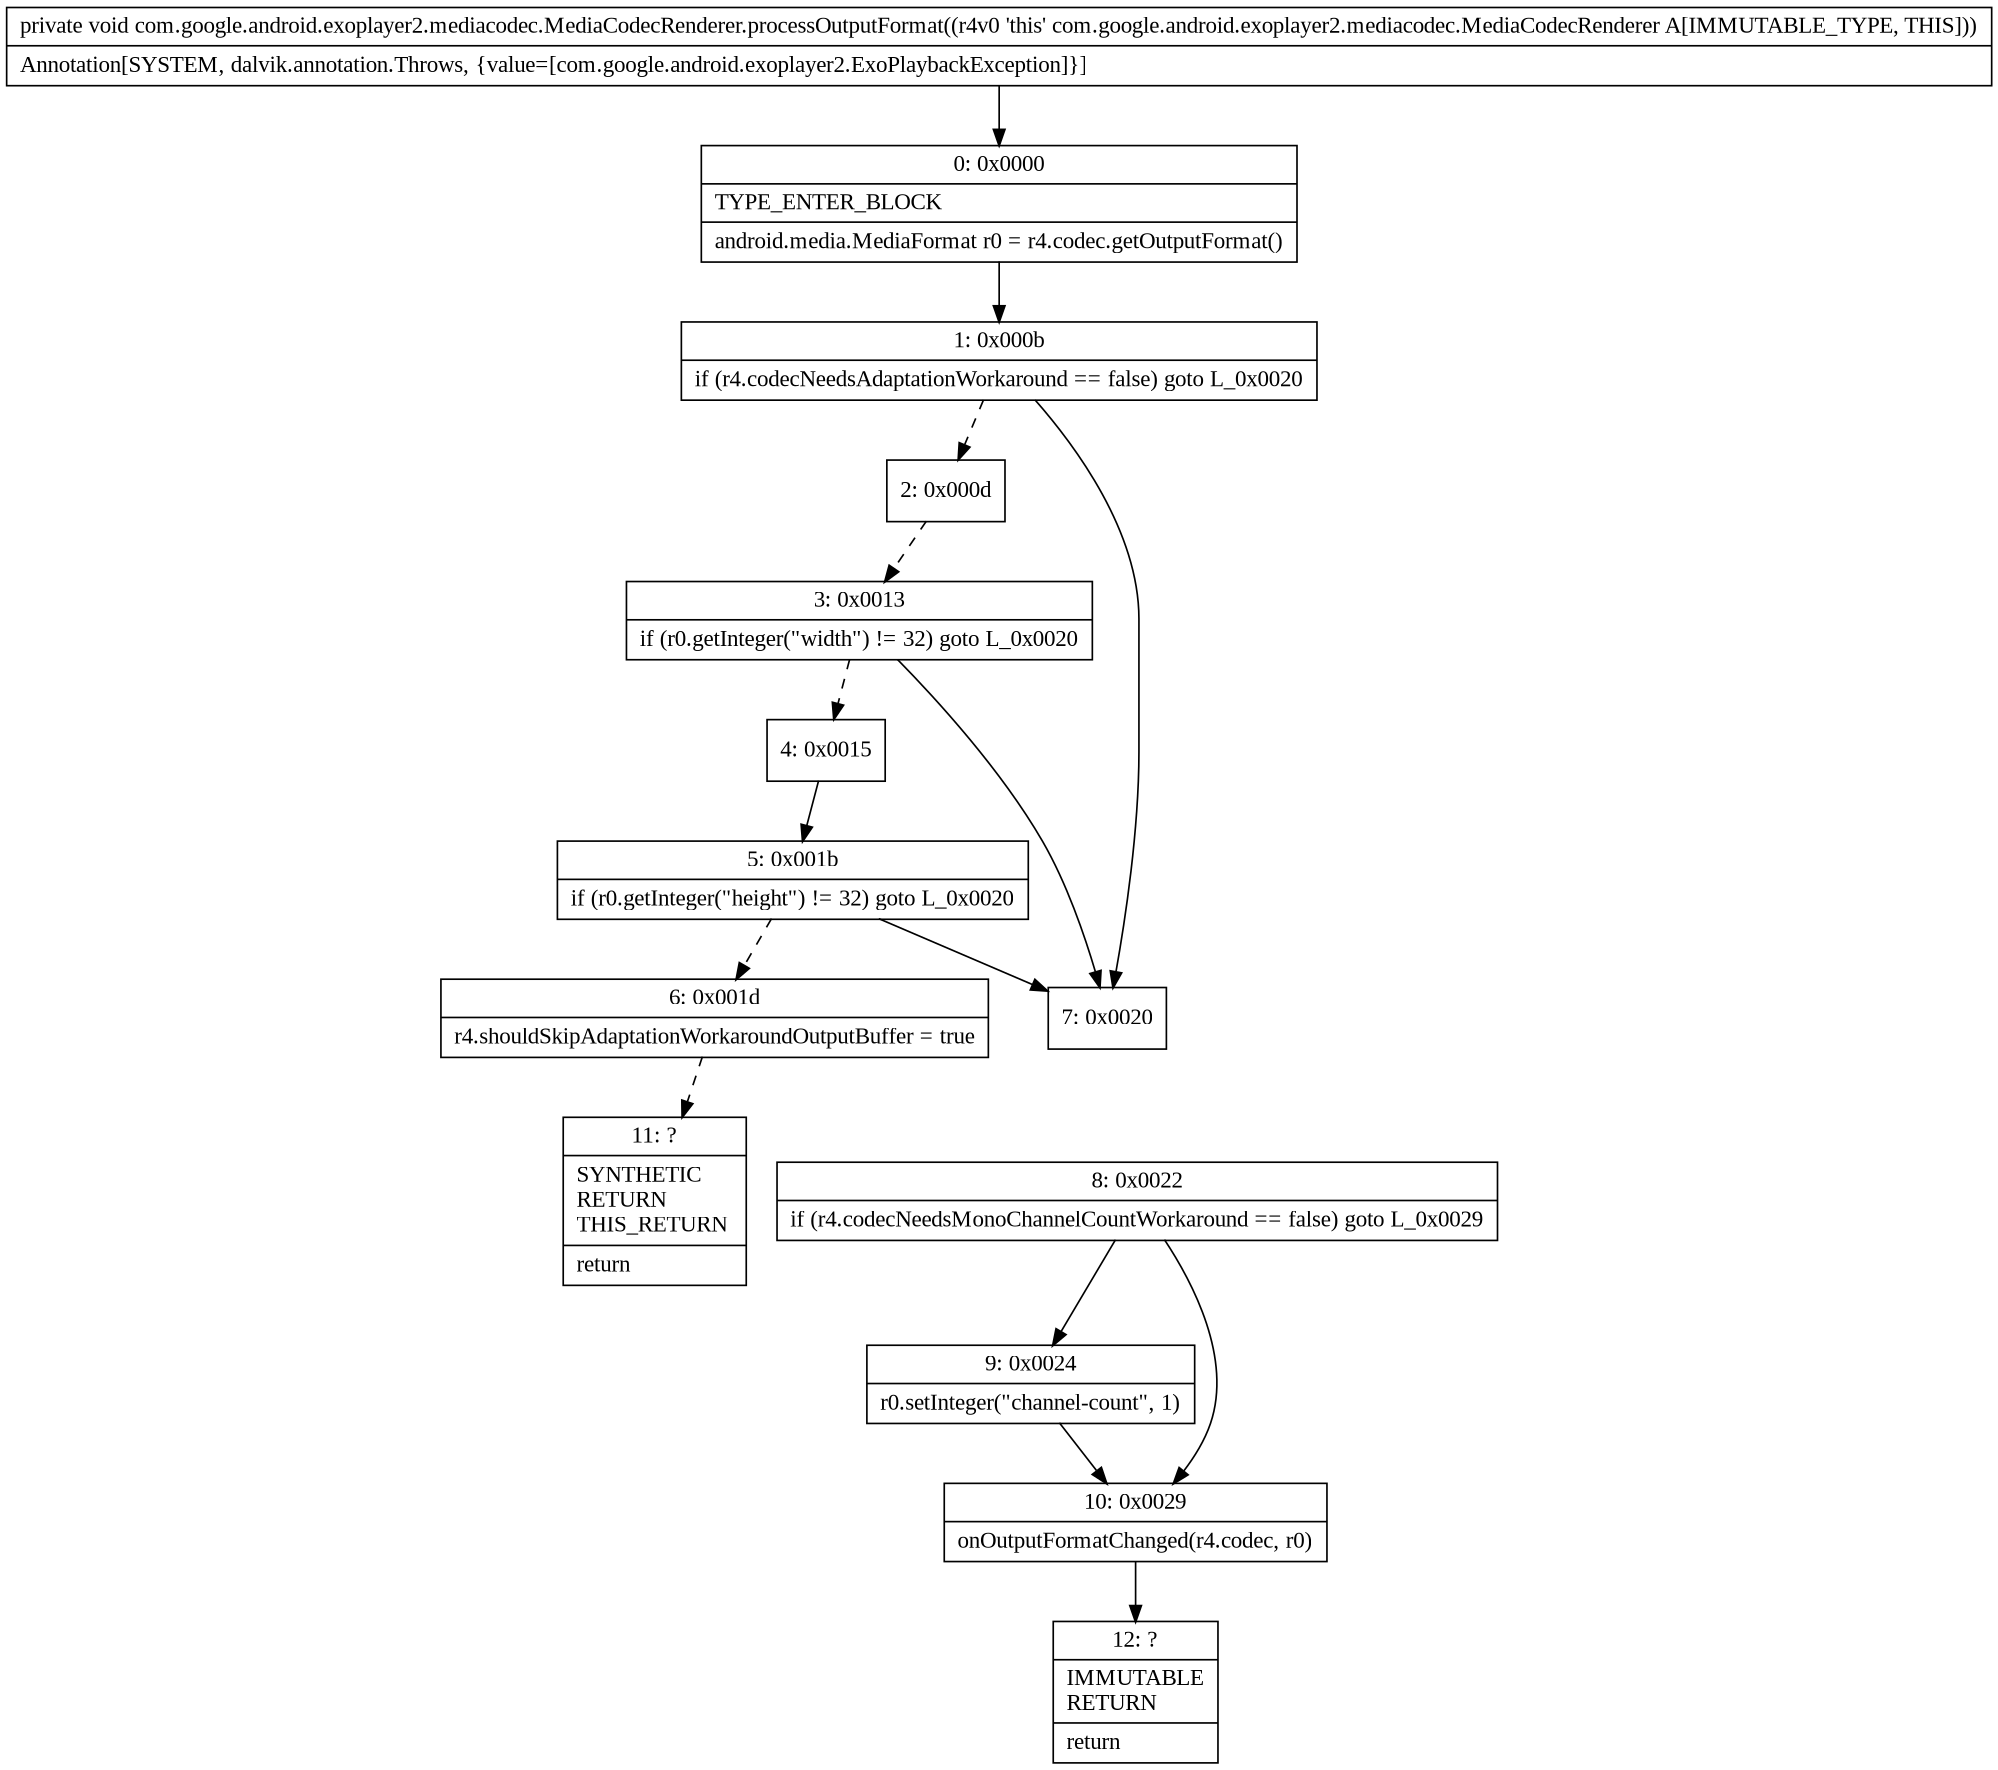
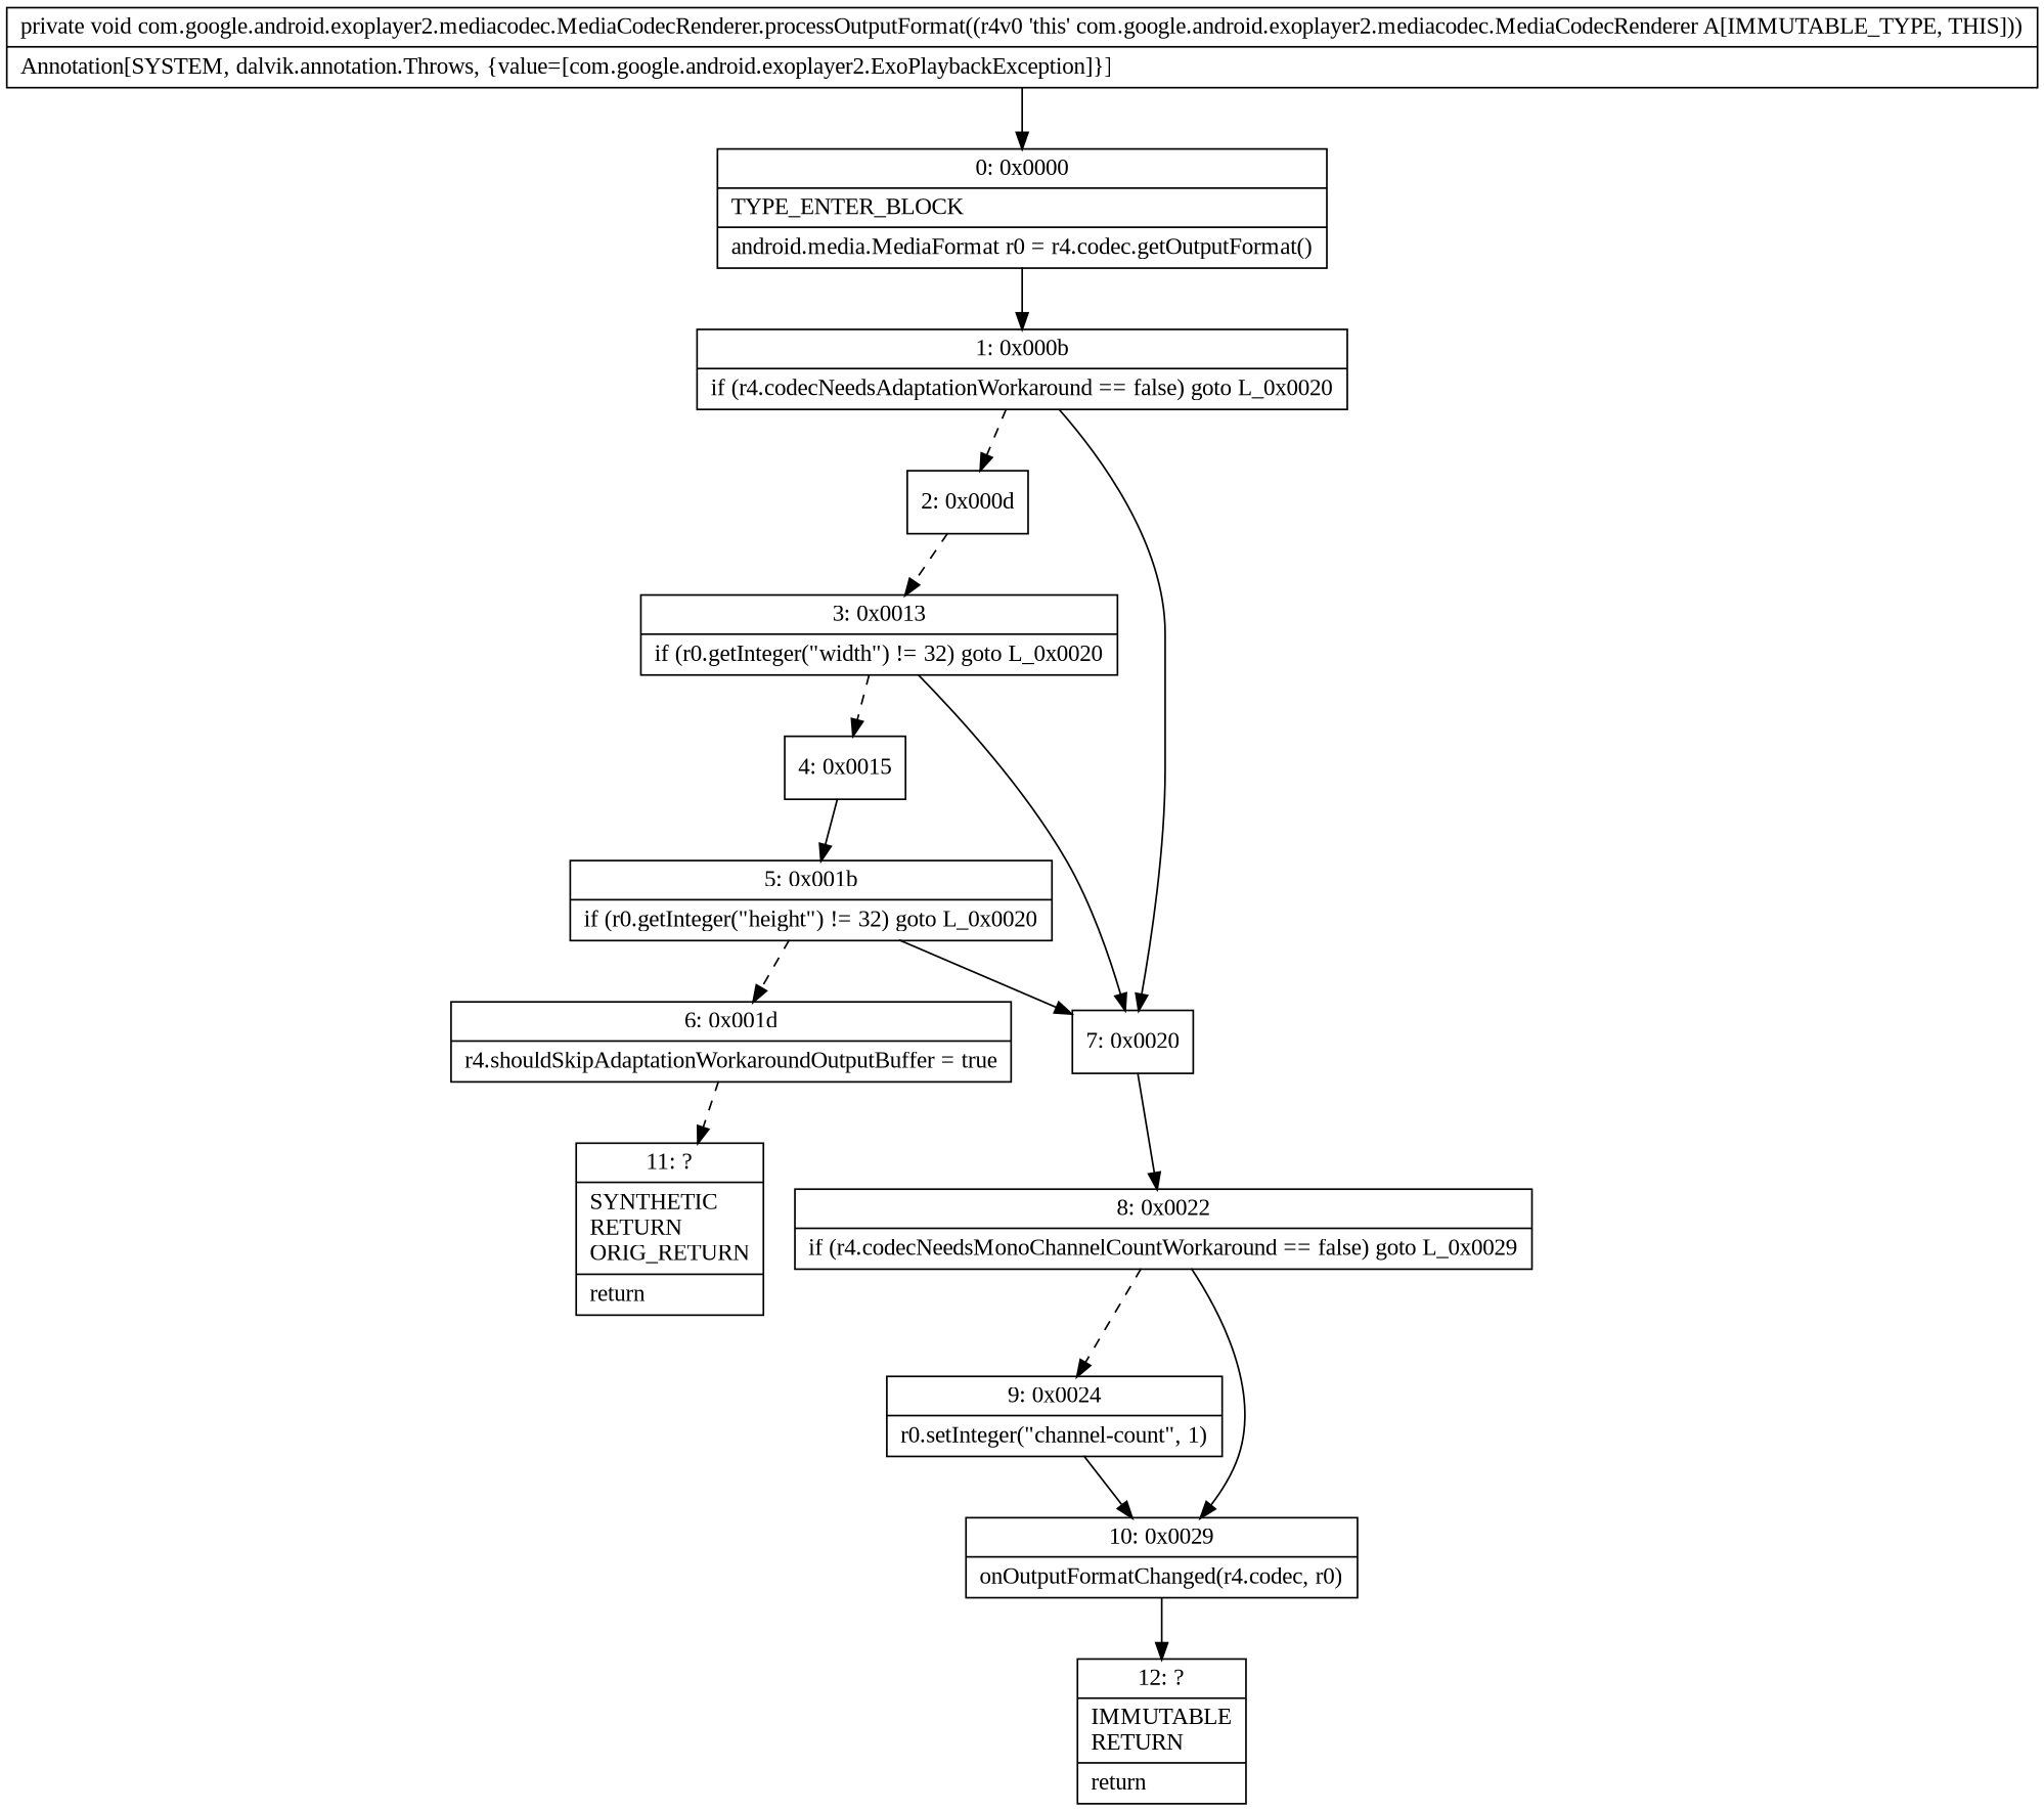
  digraph {
    fontname="Liberation Serif"
    node [fontname="Liberation Serif" shape=record]
    edge [fontname="Liberation Serif"]
    n1 [label="{0\:\ 0x0000|TYPE_ENTER_BLOCK\l|android.media.MediaFormat r0 = r4.codec.getOutputFormat()\l}"]
    n2 [label="{1\:\ 0x000b|if (r4.codecNeedsAdaptationWorkaround == false) goto L_0x0020\l}"]
    n3 [label="{2\:\ 0x000d}"]
    n4 [label="{7\:\ 0x0020}"]
    n5 [label="{3\:\ 0x0013|if (r0.getInteger(\"width\") != 32) goto L_0x0020\l}"]
    n6 [label="{8\:\ 0x0022|if (r4.codecNeedsMonoChannelCountWorkaround == false) goto L_0x0029\l}"]
    n7 [label="{4\:\ 0x0015}"]
    n8 [label="{5\:\ 0x001b|if (r0.getInteger(\"height\") != 32) goto L_0x0020\l}"]
    n9 [label="{6\:\ 0x001d|r4.shouldSkipAdaptationWorkaroundOutputBuffer = true\l}"]
-   n10 [label="{11\:\ ?|SYNTHETIC\lRETURN\lTHIS_RETURN\l|return\l}"]
+   n10 [label="{11\:\ ?|SYNTHETIC\lRETURN\lORIG_RETURN\l|return\l}"]
    n11 [label="{9\:\ 0x0024|r0.setInteger(\"channel\-count\", 1)\l}"]
    n12 [label="{10\:\ 0x0029|onOutputFormatChanged(r4.codec, r0)\l}"]
    n13 [label="{12\:\ ?|IMMUTABLE\lRETURN\l|return\l}"]
    n14 [label="{private void com.google.android.exoplayer2.mediacodec.MediaCodecRenderer.processOutputFormat((r4v0 'this' com.google.android.exoplayer2.mediacodec.MediaCodecRenderer A[IMMUTABLE_TYPE, THIS]))  | Annotation[SYSTEM, dalvik.annotation.Throws, \{value=[com.google.android.exoplayer2.ExoPlaybackException]\}]\l}"]
    n1 -> n2
    n2 -> n3 [style=dashed]
    n2 -> n4
    n3 -> n5 [style=dashed]
+   n4 -> n6
    n5 -> n4
    n5 -> n7 [style=dashed]
-   n6 -> n11 [style=solid]
+   n6 -> n11 [style=dashed]
    n6 -> n12
    n7 -> n8
    n8 -> n4
    n8 -> n9 [style=dashed]
    n9 -> n10 [style=dashed]
    n11 -> n12
    n12 -> n13
    n14 -> n1
  }
